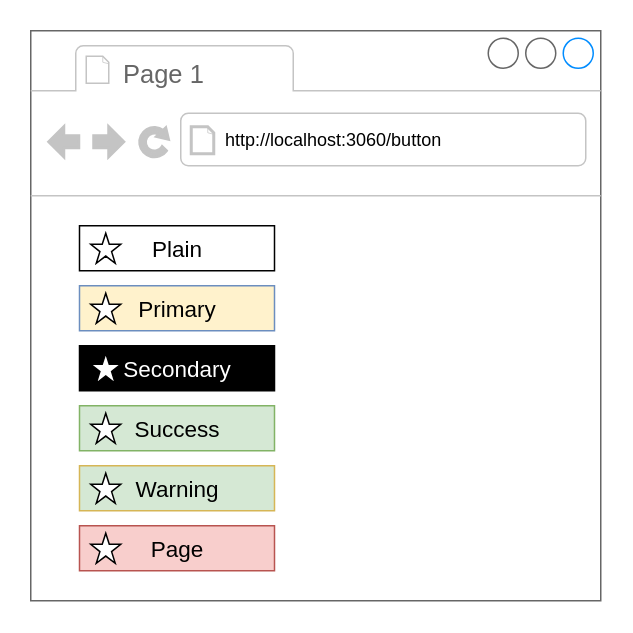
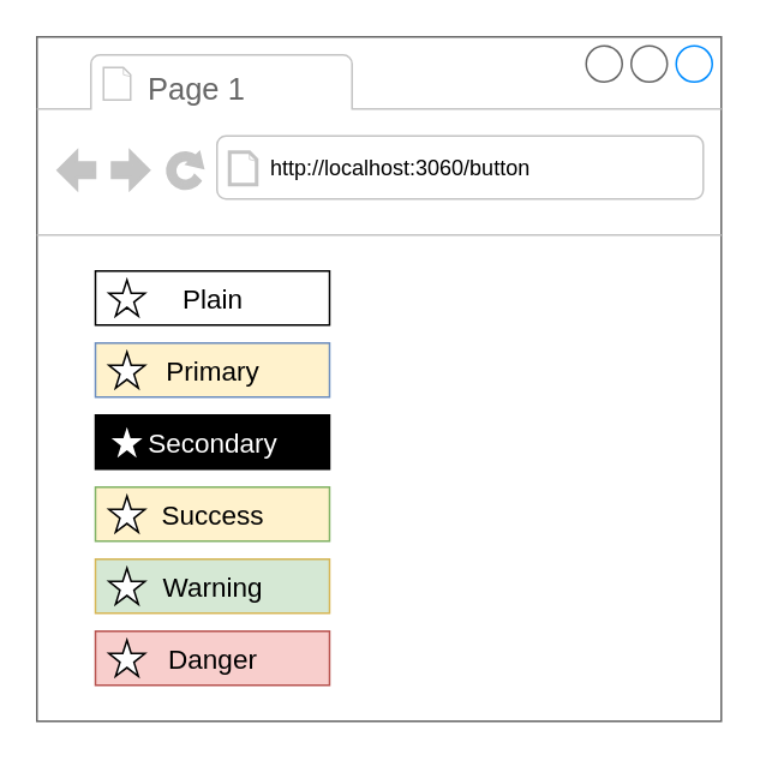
  <mxCell id="0" />
  <mxCell id="1" parent="0" />
  <mxCell id="2" value="" style="strokeWidth=1;shadow=0;dashed=0;align=center;html=1;shape=mxgraph.mockup.containers.browserWindow;rSize=0;strokeColor=#666666;strokeColor2=#008cff;strokeColor3=#c4c4c4;mainText=,;recursiveResize=0;" vertex="1" parent="1"><mxGeometry x="20" y="20" width="380" height="380" as="geometry" /></mxCell>
  <mxCell id="3" value="Page 1" style="strokeWidth=1;shadow=0;dashed=0;align=center;html=1;shape=mxgraph.mockup.containers.anchor;fontSize=17;fontColor=#666666;align=left;" vertex="1" parent="2"><mxGeometry x="60" y="12" width="80" height="35" as="geometry" /></mxCell>
  <mxCell id="4" value="" style="strokeWidth=1;shadow=0;dashed=0;align=center;html=1;shape=mxgraph.mockup.containers.anchor;rSize=0;fontSize=17;fontColor=#666666;align=left;" vertex="1" parent="2"><mxGeometry x="130" y="60" width="250" height="26" as="geometry" /></mxCell>
  <mxCell id="5" value="http://localhost:3060/button" style="text;html=1;strokeColor=none;fillColor=none;align=left;verticalAlign=middle;whiteSpace=wrap;rounded=0;fontColor=#000000;" vertex="1" parent="2"><mxGeometry x="128" y="63" width="152" height="20" as="geometry" /></mxCell>
  <mxCell id="6" value="Plain" style="rounded=0;whiteSpace=wrap;html=1;strokeWidth=1;fillColor=none;fontSize=15;fontColor=#000000;align=center;" vertex="1" parent="2"><mxGeometry x="32.5" y="130" width="130" height="30" as="geometry" /></mxCell>
  <mxCell id="7" value="Primary" style="rounded=0;whiteSpace=wrap;html=1;strokeWidth=1;fillColor=#fff2cc;fontSize=15;align=center;strokeColor=#6c8ebf;" vertex="1" parent="2"><mxGeometry x="32.5" y="170" width="130" height="30" as="geometry" /></mxCell>
  <mxCell id="8" value="Secondary" style="rounded=0;whiteSpace=wrap;html=1;strokeWidth=1;fontSize=15;align=center;fillColor=#000000;fontColor=#FFFFFF;" vertex="1" parent="2"><mxGeometry x="32.5" y="210" width="130" height="30" as="geometry" /></mxCell>
- <mxCell id="9" value="Success" style="rounded=0;whiteSpace=wrap;html=1;strokeWidth=1;fontSize=15;align=center;fillColor=#d5e8d4;strokeColor=#82b366;" vertex="1" parent="2"><mxGeometry x="32.5" y="250" width="130" height="30" as="geometry" /></mxCell>
+ <mxCell id="9" value="Success" style="rounded=0;whiteSpace=wrap;html=1;strokeWidth=1;fontSize=15;align=center;fillColor=#fff2cc;strokeColor=#82b366;" vertex="1" parent="2"><mxGeometry x="32.5" y="250" width="130" height="30" as="geometry" /></mxCell>
  <mxCell id="10" value="Warning" style="rounded=0;whiteSpace=wrap;html=1;strokeWidth=1;fontSize=15;align=center;fillColor=#d5e8d4;strokeColor=#d6b656;" vertex="1" parent="2"><mxGeometry x="32.5" y="290" width="130" height="30" as="geometry" /></mxCell>
- <mxCell id="11" value="Page" style="rounded=0;whiteSpace=wrap;html=1;strokeWidth=1;fontSize=15;align=center;fillColor=#f8cecc;strokeColor=#b85450;" vertex="1" parent="2"><mxGeometry x="32.5" y="330" width="130" height="30" as="geometry" /></mxCell>
+ <mxCell id="11" value="Danger" style="rounded=0;whiteSpace=wrap;html=1;strokeWidth=1;fontSize=15;align=center;fillColor=#f8cecc;strokeColor=#b85450;" vertex="1" parent="2"><mxGeometry x="32.5" y="330" width="130" height="30" as="geometry" /></mxCell>
  <mxCell id="12" value="" style="verticalLabelPosition=bottom;verticalAlign=top;html=1;shape=mxgraph.basic.star" vertex="1" parent="2"><mxGeometry x="40" y="135" width="20" height="20" as="geometry" /></mxCell>
  <mxCell id="13" value="" style="verticalLabelPosition=bottom;verticalAlign=top;html=1;shape=mxgraph.basic.star" vertex="1" parent="2"><mxGeometry x="40" y="175" width="20" height="20" as="geometry" /></mxCell>
  <mxCell id="14" value="" style="verticalLabelPosition=bottom;verticalAlign=top;html=1;shape=mxgraph.basic.star" vertex="1" parent="2"><mxGeometry x="40" y="215" width="20" height="20" as="geometry" /></mxCell>
  <mxCell id="15" value="" style="verticalLabelPosition=bottom;verticalAlign=top;html=1;shape=mxgraph.basic.star" vertex="1" parent="2"><mxGeometry x="40" y="255" width="20" height="20" as="geometry" /></mxCell>
  <mxCell id="16" value="" style="verticalLabelPosition=bottom;verticalAlign=top;html=1;shape=mxgraph.basic.star" vertex="1" parent="2"><mxGeometry x="40" y="295" width="20" height="20" as="geometry" /></mxCell>
  <mxCell id="17" value="" style="verticalLabelPosition=bottom;verticalAlign=top;html=1;shape=mxgraph.basic.star" vertex="1" parent="2"><mxGeometry x="40" y="335" width="20" height="20" as="geometry" /></mxCell>
